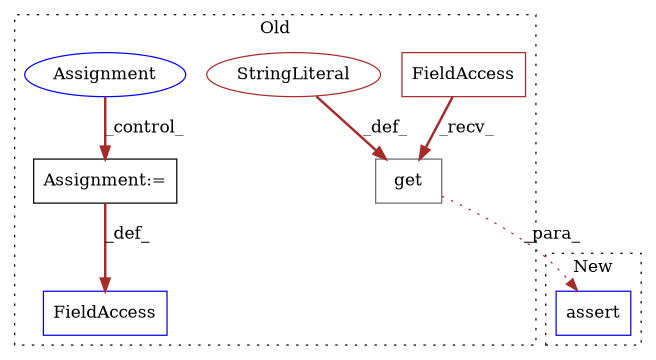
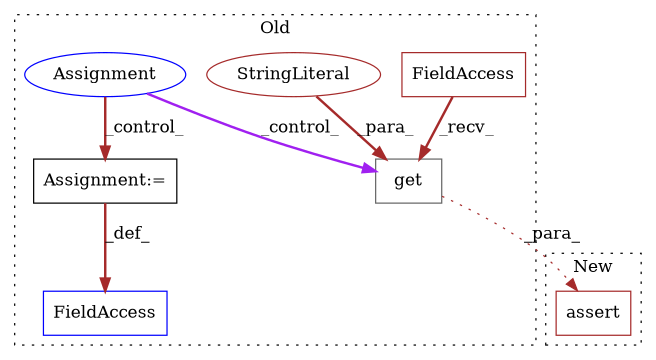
  digraph {
    node [a=22 color=blue shape=box]
    edge [color=brown style=bold]
    n1 [a=32 color=gray40 l="4,1" label=get s="9372,9387"]
    n2 [a=7 color=black l=1 label="Assignment:=" s=9358]
    n3 [a=45 color=brown l=11 label=StringLiteral s=9376 shape=ellipse]
    n4 [l=14 label=FieldAccess s=9344]
    n5 [a=42 label=Assignment shape=ellipse]
    n6 [color=brown l=12 label=FieldAccess s=9359]
-   n7 [a=6 l=7 label=assert s=1025]
+   n7 [a=6 color=brown l=7 label=assert s=1025]
    subgraph cluster_1 {
      label=Old
      style=dotted
      n1
      n2
      n3
      n4
      n5
      n6
    }
    subgraph cluster_2 {
      label=New
      style=dotted
      n7
    }
    n1 -> n7 [label=_para_ style=dotted]
    n2 -> n4 [label=_def_]
-   n3 -> n1 [label=_def_]
+   n3 -> n1 [label=_para_]
+   n5 -> n1 [color=purple label=_control_]
    n5 -> n2 [label=_control_]
    n6 -> n1 [label=_recv_]
  }
